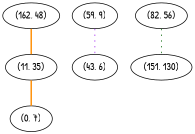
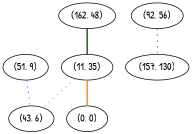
  graph {
    fontname="Patrick Hand"
    node [fontname="Patrick Hand"]
    edge [color=darkgreen fontname="Patrick Hand" style=dotted weight=1]
    "(162, 48)"
    "(11, 35)"
    "(43, 6)"
-   "(0, 0)" [label="(0, 7)"]
-   "(51, 9)" [label="(59, 9)"]
-   "(82, 56)"
-   "(151, 130)"
-   "(162, 48)" -- "(11, 35)" [color=darkorange style=bold]
+   "(0, 0)"
+   "(51, 9)"
+   "(82, 56)" [label="(92, 56)"]
+   "(151, 130)" [label="(157, 130)"]
+   "(162, 48)" -- "(11, 35)" [style=bold]
+   "(11, 35)" -- "(43, 6)" [color=darkorange weight=2]
    "(11, 35)" -- "(0, 0)" [color=darkorange style=bold weight=4]
    "(51, 9)" -- "(43, 6)" [color=purple]
    "(82, 56)" -- "(151, 130)"
  }
